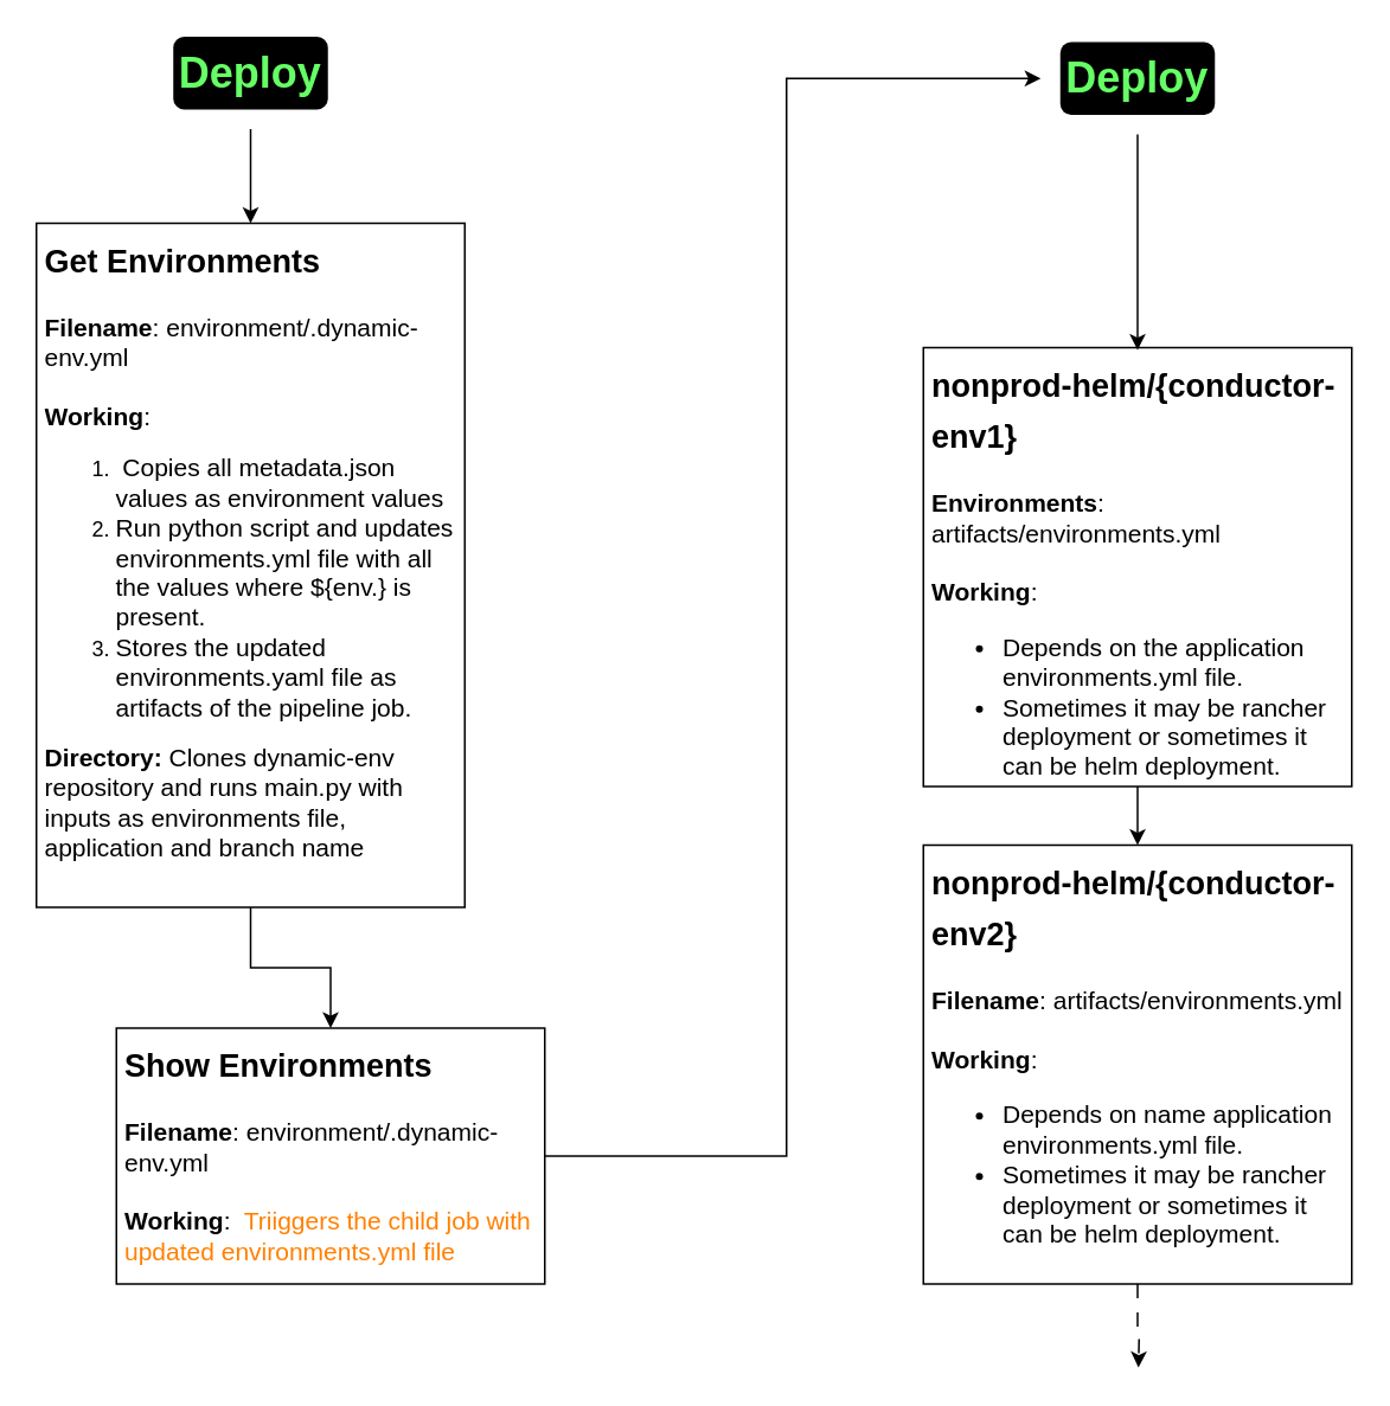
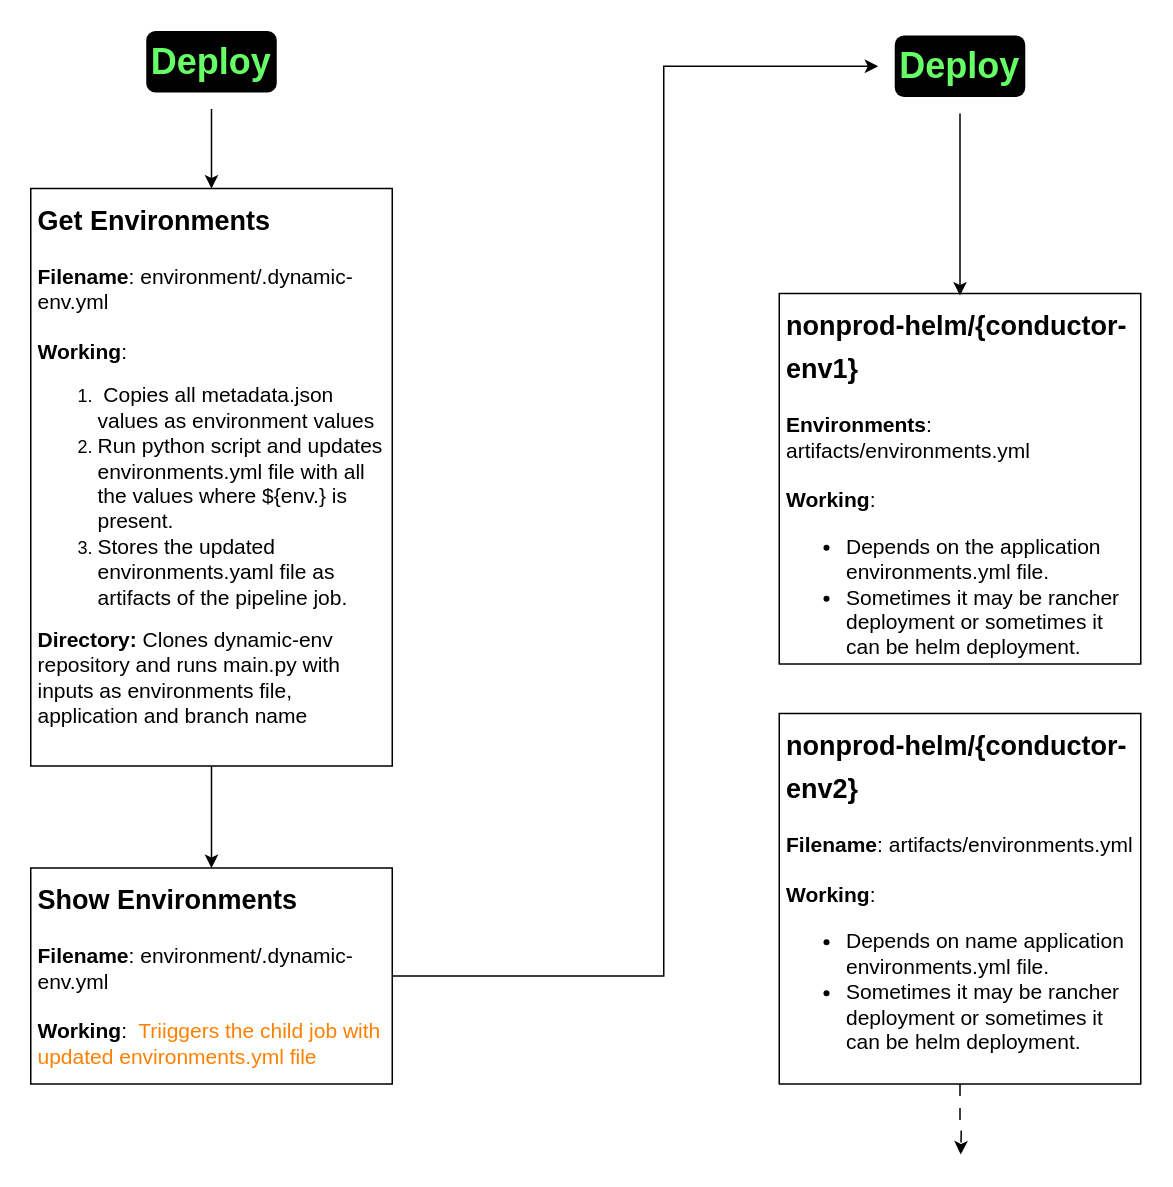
  <mxCell id="0" />
  <mxCell id="1" parent="0" />
  <mxCell id="2" style="edgeStyle=orthogonalEdgeStyle;rounded=0;orthogonalLoop=1;jettySize=auto;html=1;" parent="1" source="3" target="5" edge="1"><mxGeometry relative="1" as="geometry" /></mxCell>
  <mxCell id="3" value="&lt;font color=&quot;#66ff66&quot; style=&quot;font-size: 24px;&quot;&gt;&lt;b style=&quot;background-color: rgb(0, 0, 0);&quot;&gt;Deploy&lt;/b&gt;&lt;/font&gt;" style="text;html=1;strokeColor=none;fillColor=#000000;align=center;verticalAlign=middle;whiteSpace=wrap;rounded=1;perimeterSpacing=11;shadow=0;strokeWidth=1;dashed=1;" parent="1" vertex="1"><mxGeometry x="97" y="20" width="87" height="41" as="geometry" /></mxCell>
  <mxCell id="4" style="edgeStyle=orthogonalEdgeStyle;rounded=0;orthogonalLoop=1;jettySize=auto;html=1;entryX=0.5;entryY=0;entryDx=0;entryDy=0;" parent="1" source="5" target="7" edge="1"><mxGeometry relative="1" as="geometry" /></mxCell>
  <mxCell id="5" value="&lt;h1&gt;&lt;span style=&quot;font-size: 18px;&quot;&gt;Get Environments&lt;/span&gt;&lt;/h1&gt;&lt;div&gt;&lt;font style=&quot;font-size: 14px;&quot;&gt;&lt;b&gt;Filename&lt;/b&gt;: environment/.dynamic-env.yml&lt;/font&gt;&lt;/div&gt;&lt;div&gt;&lt;b style=&quot;font-size: 14px; background-color: initial;&quot;&gt;&lt;br&gt;&lt;/b&gt;&lt;/div&gt;&lt;div&gt;&lt;b style=&quot;font-size: 14px; background-color: initial;&quot;&gt;Working&lt;/b&gt;&lt;span style=&quot;font-size: 14px; background-color: initial;&quot;&gt;:&lt;/span&gt;&lt;/div&gt;&lt;div&gt;&lt;ol&gt;&lt;li&gt;&lt;font style=&quot;font-size: 14px;&quot;&gt;&amp;nbsp;Copies all metadata.json values as environment values&lt;/font&gt;&lt;/li&gt;&lt;li&gt;&lt;font style=&quot;font-size: 14px;&quot;&gt;Run python script and updates environments.yml file with all the values where ${env.} is present.&lt;/font&gt;&lt;/li&gt;&lt;li&gt;&lt;font style=&quot;font-size: 14px;&quot;&gt;Stores the updated environments.yaml file as artifacts of the pipeline job.&lt;/font&gt;&lt;/li&gt;&lt;/ol&gt;&lt;/div&gt;&lt;div&gt;&lt;font style=&quot;font-size: 14px;&quot;&gt;&lt;b&gt;Directory: &lt;/b&gt;Clones dynamic-env repository and runs main.py with inputs as environments file, application and branch name&lt;br&gt;&lt;br&gt;&lt;br&gt;&lt;/font&gt;&lt;/div&gt;" style="text;html=1;strokeColor=default;fillColor=none;spacing=5;spacingTop=-20;whiteSpace=wrap;overflow=hidden;rounded=0;" parent="1" vertex="1"><mxGeometry x="20" y="125" width="241" height="385" as="geometry" /></mxCell>
  <mxCell id="6" style="edgeStyle=orthogonalEdgeStyle;rounded=0;orthogonalLoop=1;jettySize=auto;html=1;entryX=0;entryY=0.5;entryDx=0;entryDy=0;" parent="1" source="7" target="9" edge="1"><mxGeometry relative="1" as="geometry"><Array as="points"><mxPoint x="442" y="650" /><mxPoint x="442" y="44" /></Array></mxGeometry></mxCell>
- <mxCell id="7" value="&lt;h1&gt;&lt;span style=&quot;font-size: 18px;&quot;&gt;Show Environments&lt;/span&gt;&lt;/h1&gt;&lt;div&gt;&lt;font style=&quot;font-size: 14px;&quot;&gt;&lt;b&gt;Filename&lt;/b&gt;: environment/.dynamic-env.yml&lt;/font&gt;&lt;/div&gt;&lt;div&gt;&lt;font style=&quot;font-size: 14px;&quot;&gt;&lt;br&gt;&lt;/font&gt;&lt;/div&gt;&lt;div&gt;&lt;font style=&quot;font-size: 14px;&quot;&gt;&lt;b&gt;Working&lt;/b&gt;:&amp;nbsp; &lt;font color=&quot;#ff8000&quot;&gt;Triiggers the child job with updated environments.yml file&amp;nbsp;&lt;/font&gt;&lt;/font&gt;&lt;/div&gt;&lt;div&gt;&lt;font style=&quot;font-size: 14px;&quot;&gt;&lt;br&gt;&lt;/font&gt;&lt;/div&gt;&lt;div&gt;&lt;br&gt;&lt;/div&gt;&lt;div&gt;&lt;font style=&quot;font-size: 14px;&quot;&gt;&lt;br&gt;&lt;/font&gt;&lt;/div&gt;" style="text;html=1;strokeColor=default;fillColor=none;spacing=5;spacingTop=-20;whiteSpace=wrap;overflow=hidden;rounded=0;" parent="1" vertex="1"><mxGeometry x="65" y="578" width="241" height="144" as="geometry" /></mxCell>
+ <mxCell id="7" value="&lt;h1&gt;&lt;span style=&quot;font-size: 18px;&quot;&gt;Show Environments&lt;/span&gt;&lt;/h1&gt;&lt;div&gt;&lt;font style=&quot;font-size: 14px;&quot;&gt;&lt;b&gt;Filename&lt;/b&gt;: environment/.dynamic-env.yml&lt;/font&gt;&lt;/div&gt;&lt;div&gt;&lt;font style=&quot;font-size: 14px;&quot;&gt;&lt;br&gt;&lt;/font&gt;&lt;/div&gt;&lt;div&gt;&lt;font style=&quot;font-size: 14px;&quot;&gt;&lt;b&gt;Working&lt;/b&gt;:&amp;nbsp; &lt;font color=&quot;#ff8000&quot;&gt;Triiggers the child job with updated environments.yml file&amp;nbsp;&lt;/font&gt;&lt;/font&gt;&lt;/div&gt;&lt;div&gt;&lt;font style=&quot;font-size: 14px;&quot;&gt;&lt;br&gt;&lt;/font&gt;&lt;/div&gt;&lt;div&gt;&lt;br&gt;&lt;/div&gt;&lt;div&gt;&lt;font style=&quot;font-size: 14px;&quot;&gt;&lt;br&gt;&lt;/font&gt;&lt;/div&gt;" style="text;html=1;strokeColor=default;fillColor=none;spacing=5;spacingTop=-20;whiteSpace=wrap;overflow=hidden;rounded=0;" parent="1" vertex="1"><mxGeometry x="20" y="578" width="241" height="144" as="geometry" /></mxCell>
  <mxCell id="8" style="edgeStyle=orthogonalEdgeStyle;rounded=0;orthogonalLoop=1;jettySize=auto;html=1;" parent="1" source="9" edge="1"><mxGeometry relative="1" as="geometry"><mxPoint x="639.5" y="196.4" as="targetPoint" /></mxGeometry></mxCell>
  <mxCell id="9" value="&lt;font color=&quot;#66ff66&quot; style=&quot;font-size: 24px;&quot;&gt;&lt;b style=&quot;background-color: rgb(0, 0, 0);&quot;&gt;Deploy&lt;/b&gt;&lt;/font&gt;" style="text;html=1;strokeColor=none;fillColor=#000000;align=center;verticalAlign=middle;whiteSpace=wrap;rounded=1;perimeterSpacing=11;shadow=0;strokeWidth=1;dashed=1;" parent="1" vertex="1"><mxGeometry x="596" y="23" width="87" height="41" as="geometry" /></mxCell>
- <mxCell id="10" value="" style="edgeStyle=orthogonalEdgeStyle;rounded=0;orthogonalLoop=1;jettySize=auto;html=1;" edge="1" parent="1" source="11" target="13"><mxGeometry relative="1" as="geometry" /></mxCell>
  <mxCell id="11" value="&lt;h1&gt;&lt;span style=&quot;font-size: 18px;&quot;&gt;nonprod-helm/{conductor-env1}&lt;/span&gt;&lt;/h1&gt;&lt;div&gt;&lt;font style=&quot;font-size: 14px;&quot;&gt;&lt;b&gt;Environments&lt;/b&gt;: artifacts/environments.yml&lt;/font&gt;&lt;/div&gt;&lt;div&gt;&lt;font style=&quot;font-size: 14px;&quot;&gt;&lt;b&gt;&lt;br&gt;&lt;/b&gt;&lt;/font&gt;&lt;/div&gt;&lt;div&gt;&lt;font style=&quot;font-size: 14px;&quot;&gt;&lt;b&gt;Working&lt;/b&gt;:&amp;nbsp; &lt;br&gt;&lt;ul&gt;&lt;li&gt;&lt;font style=&quot;font-size: 14px;&quot;&gt;Depends on the application environments.yml file.&lt;br&gt;&lt;/font&gt;&lt;/li&gt;&lt;li&gt;&lt;font style=&quot;font-size: 14px;&quot;&gt;Sometimes it may be rancher deployment or sometimes it can be helm deployment.&lt;/font&gt;&lt;/li&gt;&lt;/ul&gt;&lt;br&gt;&lt;/font&gt;&lt;/div&gt;" style="text;html=1;strokeColor=default;fillColor=none;spacing=5;spacingTop=-20;whiteSpace=wrap;overflow=hidden;rounded=0;" parent="1" vertex="1"><mxGeometry x="519" y="195" width="241" height="247" as="geometry" /></mxCell>
  <mxCell id="12" style="edgeStyle=orthogonalEdgeStyle;rounded=0;orthogonalLoop=1;jettySize=auto;html=1;exitX=0.5;exitY=1;exitDx=0;exitDy=0;dashed=1;dashPattern=8 8;" edge="1" parent="1" source="13"><mxGeometry relative="1" as="geometry"><mxPoint x="640" y="769" as="targetPoint" /></mxGeometry></mxCell>
  <mxCell id="13" value="&lt;h1&gt;&lt;span style=&quot;font-size: 18px;&quot;&gt;nonprod-helm/{conductor-env2}&lt;/span&gt;&lt;/h1&gt;&lt;div&gt;&lt;font style=&quot;font-size: 14px;&quot;&gt;&lt;b&gt;Filename&lt;/b&gt;: artifacts/environments.yml&lt;/font&gt;&lt;/div&gt;&lt;div&gt;&lt;font style=&quot;font-size: 14px;&quot;&gt;&lt;b&gt;&lt;br&gt;&lt;/b&gt;&lt;/font&gt;&lt;/div&gt;&lt;div&gt;&lt;font style=&quot;font-size: 14px;&quot;&gt;&lt;b&gt;Working&lt;/b&gt;:&amp;nbsp; &lt;br&gt;&lt;ul&gt;&lt;li&gt;&lt;font style=&quot;font-size: 14px;&quot;&gt;Depends on name application environments.yml file.&lt;br&gt;&lt;/font&gt;&lt;/li&gt;&lt;li&gt;&lt;font style=&quot;font-size: 14px;&quot;&gt;Sometimes it may be rancher deployment or sometimes it can be helm deployment.&lt;/font&gt;&lt;/li&gt;&lt;/ul&gt;&lt;br&gt;&lt;/font&gt;&lt;/div&gt;" style="text;html=1;strokeColor=default;fillColor=none;spacing=5;spacingTop=-20;whiteSpace=wrap;overflow=hidden;rounded=0;" vertex="1" parent="1"><mxGeometry x="519" y="475" width="241" height="247" as="geometry" /></mxCell>
